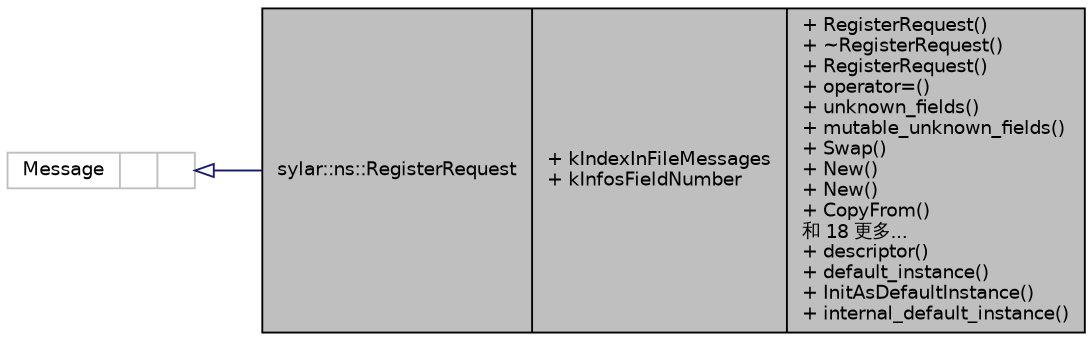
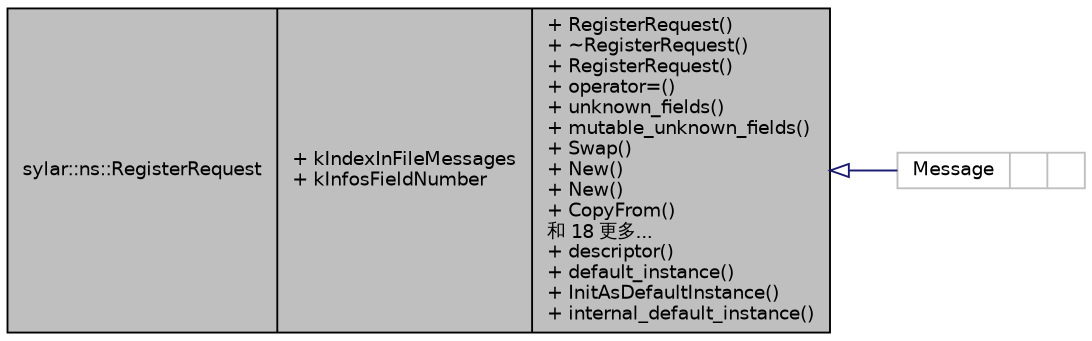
  digraph {
    rankdir=LR
    node [fontname=Helvetica fontsize=10 shape=record style=filled]
    n1 [color=black fillcolor=grey75 fontcolor=black height=0.2 label="{sylar::ns::RegisterRequest\n|+ kIndexInFileMessages\l+ kInfosFieldNumber\l|+ RegisterRequest()\l+ ~RegisterRequest()\l+ RegisterRequest()\l+ operator=()\l+ unknown_fields()\l+ mutable_unknown_fields()\l+ Swap()\l+ New()\l+ New()\l+ CopyFrom()\l和 18 更多...\l+ descriptor()\l+ default_instance()\l+ InitAsDefaultInstance()\l+ internal_default_instance()\l}" width=0.4]
    n2 [color=grey75 fillcolor=white height=0.2 label="{Message\n||}" width=0.4]
-   n2 -> n1 [arrowtail=onormal color=midnightblue dir=back fontname=Helvetica fontsize=10 labelfontname=Helvetica labelfontsize=10 style=solid]
+   n1 -> n2 [arrowtail=onormal color=midnightblue dir=back fontname=Helvetica fontsize=10 labelfontname=Helvetica labelfontsize=10 style=solid]
  }
